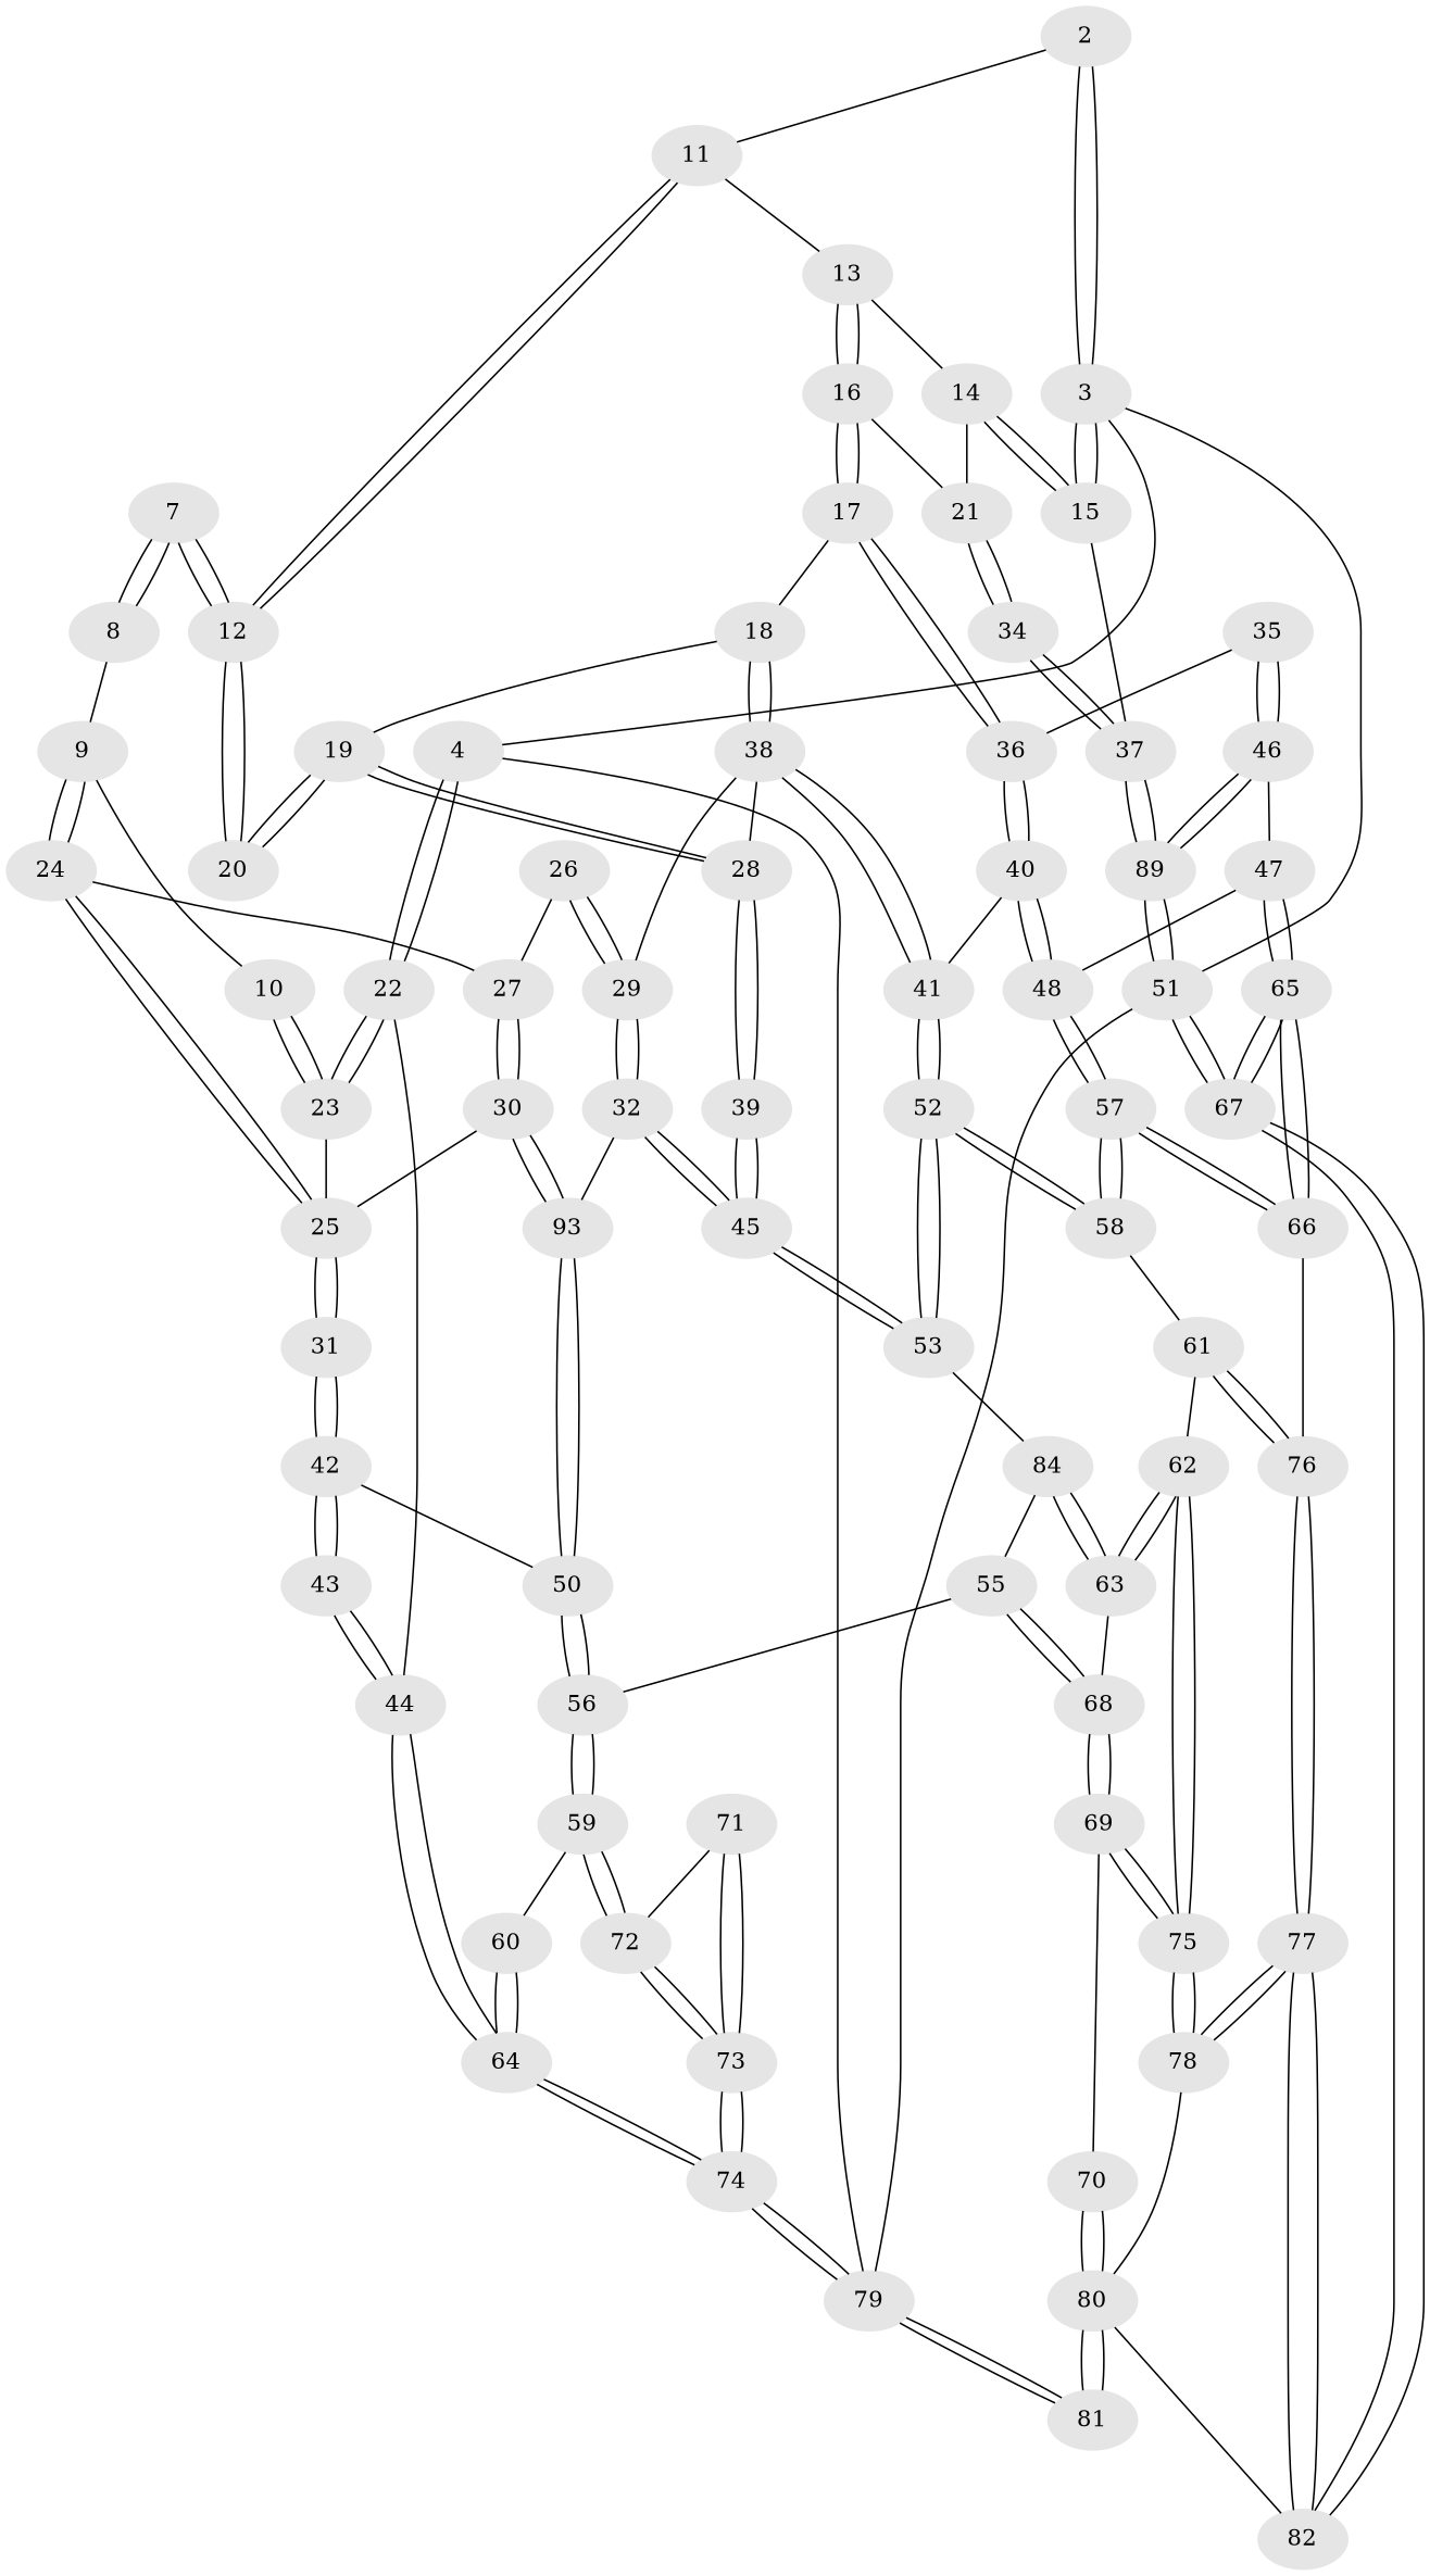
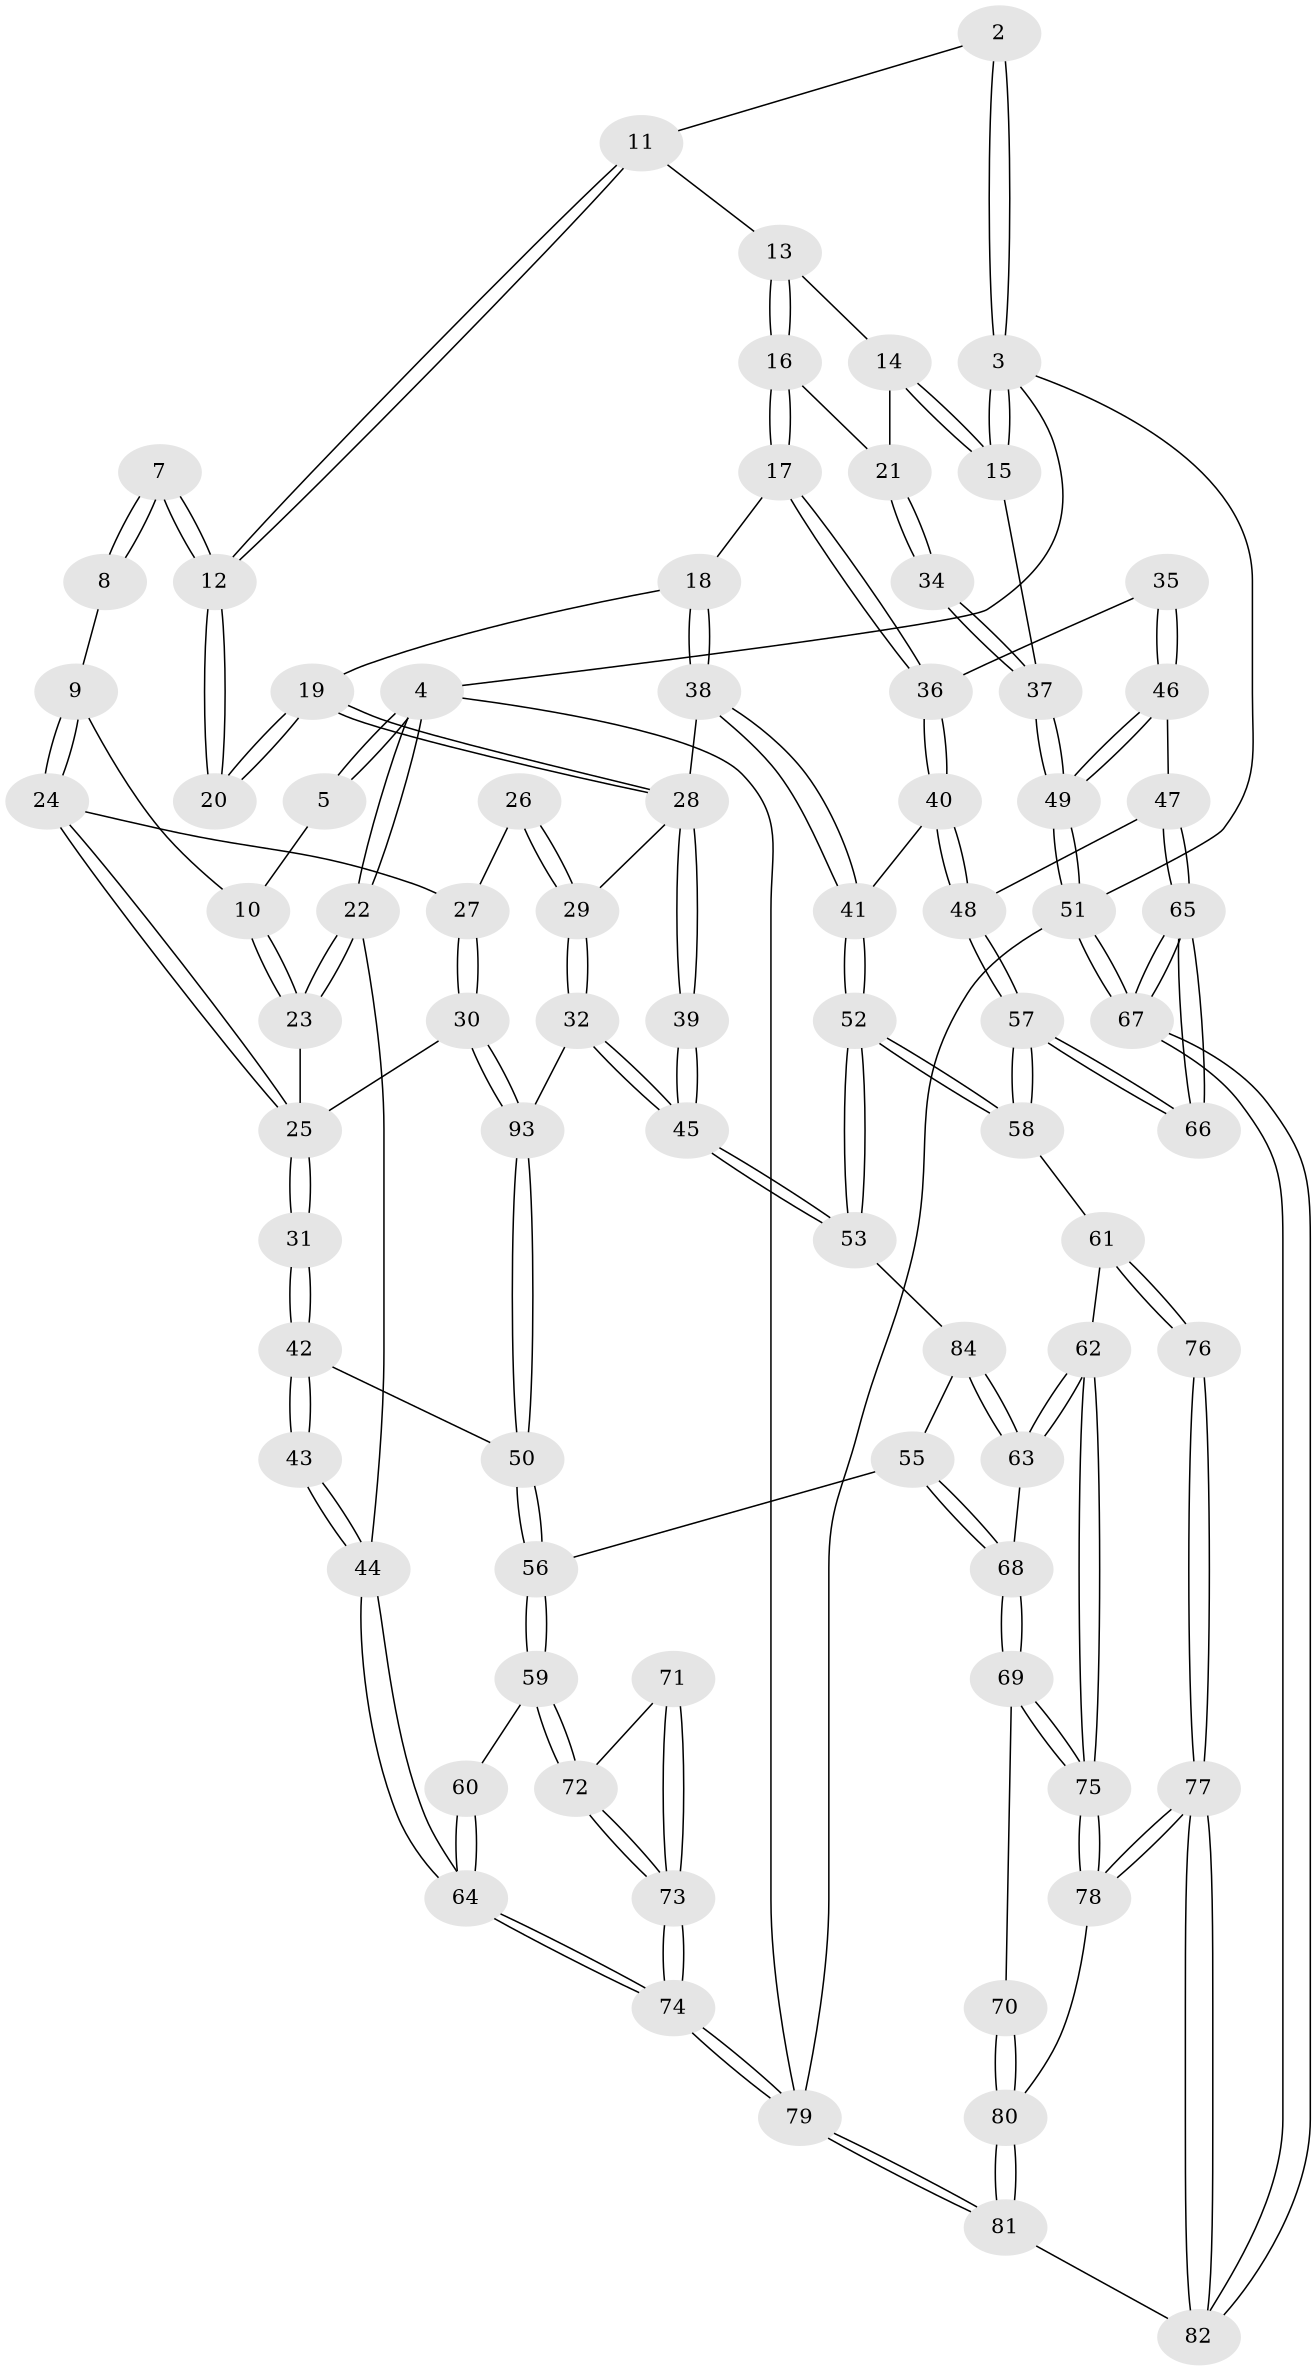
  graph {
    node [color=gray90 style=filled]
    2
    3
    11
    7
    8
    12
    4
    15
    51
    13
+   5
    22
    79
    37
    67
    10
    23
    44
    81
    9
    20
    24
    25
    27
    14
    16
    21
    17
    34
-   49 [label=89]
+   49
    18
    36
    19
    38
    40
    28
    41
    29
    39
    26
    64
    31
    30
    42
    32
    n46 [label=93]
    45
    50
    43
    53
    56
    35
    46
    47
    48
    52
    57
    58
    60
    74
    n61 [label=84]
    65
    66
    59
    82
    61
    55
    63
    68
    69
    72
    76
    62
    73
    75
    77
    78
    70
    80
    71
    2 -- 3
    2 -- 3
    2 -- 11
    3 -- 4
    3 -- 15
    3 -- 15
    3 -- 51
    11 -- 12
    11 -- 12
    11 -- 13
    7 -- 8
    7 -- 8
    7 -- 12
    7 -- 12
    8 -- 9
    12 -- 20
    12 -- 20
+   4 -- 5
+   4 -- 5
    4 -- 22
    4 -- 22
    4 -- 79
    15 -- 37
    51 -- 79
    51 -- 67
    51 -- 67
    13 -- 14
    13 -- 16
    13 -- 16
+   5 -- 10
    22 -- 23
    22 -- 23
    22 -- 44
    79 -- 81
    79 -- 81
    37 -- 49
    37 -- 49
    67 -- 82
    67 -- 82
    10 -- 23
    10 -- 23
    23 -- 25
    44 -- 64
    44 -- 64
-   80 -- 82
+   81 -- 82
    9 -- 10
    9 -- 24
    9 -- 24
    24 -- 25
    24 -- 25
    24 -- 27
    25 -- 31
    25 -- 31
    27 -- 30
    27 -- 30
    14 -- 15
    14 -- 15
    14 -- 21
    16 -- 21
    16 -- 17
    16 -- 17
    21 -- 34
    21 -- 34
    17 -- 18
    17 -- 36
    17 -- 36
    34 -- 37
    34 -- 37
    49 -- 51
    49 -- 51
    18 -- 19
    18 -- 38
    18 -- 38
    36 -- 40
    36 -- 40
    19 -- 20
    19 -- 20
    19 -- 28
    19 -- 28
    38 -- 28
    38 -- 41
    38 -- 41
    40 -- 41
    40 -- 48
    40 -- 48
-   38 -- 29
+   28 -- 29
    28 -- 39
    28 -- 39
    41 -- 52
    41 -- 52
    29 -- 32
    29 -- 32
    39 -- 45
    39 -- 45
    26 -- 27
    26 -- 29
    26 -- 29
    64 -- 74
    64 -- 74
    31 -- 42
    31 -- 42
    30 -- 25
    30 -- n46
    30 -- n46
    42 -- 50
    42 -- 43
    42 -- 43
    32 -- n46
    32 -- 45
    32 -- 45
    n46 -- 50
    n46 -- 50
    45 -- 53
    45 -- 53
    50 -- 56
    50 -- 56
    43 -- 44
    43 -- 44
    53 -- n61
    56 -- 59
    56 -- 59
    35 -- 36
    35 -- 46
    35 -- 46
    46 -- 49
    46 -- 49
    46 -- 47
    47 -- 48
    47 -- 65
    47 -- 65
    48 -- 57
    48 -- 57
    52 -- 53
    52 -- 53
    52 -- 58
    52 -- 58
    57 -- 58
    57 -- 58
    57 -- 66
    57 -- 66
    58 -- 61
    60 -- 64
    60 -- 64
    74 -- 79
    74 -- 79
    n61 -- 55
    n61 -- 63
    n61 -- 63
    65 -- 67
    65 -- 67
    65 -- 66
    65 -- 66
-   66 -- 76
    59 -- 60
    59 -- 72
    59 -- 72
    61 -- 76
    61 -- 76
    61 -- 62
    55 -- 56
    55 -- 68
    55 -- 68
    63 -- 68
    68 -- 69
    68 -- 69
    69 -- 75
    69 -- 75
    69 -- 70
    72 -- 73
    72 -- 73
    76 -- 77
    76 -- 77
    62 -- 63
    62 -- 63
    62 -- 75
    62 -- 75
    73 -- 74
    73 -- 74
    75 -- 78
    75 -- 78
    77 -- 82
    77 -- 82
    77 -- 78
    77 -- 78
    78 -- 80
    70 -- 80
    70 -- 80
    80 -- 81
    80 -- 81
    71 -- 72
    71 -- 73
    71 -- 73
  }
